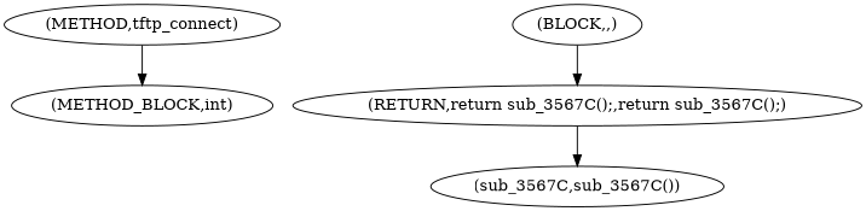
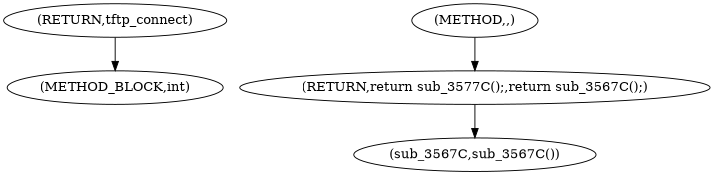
  digraph {
-   n1 [label="(METHOD,tftp_connect)"]
+   n1 [label="(RETURN,tftp_connect)"]
    n2 [label="(METHOD_BLOCK,int)"]
-   n3 [label="(BLOCK,,)"]
-   n4 [label="(RETURN,return sub_3567C();,return sub_3567C();)"]
+   n3 [label="(METHOD,,)"]
+   n4 [label="(RETURN,return sub_3577C();,return sub_3567C();)"]
    n5 [label="(sub_3567C,sub_3567C())"]
    n1 -> n2
    n3 -> n4
    n4 -> n5
  }
